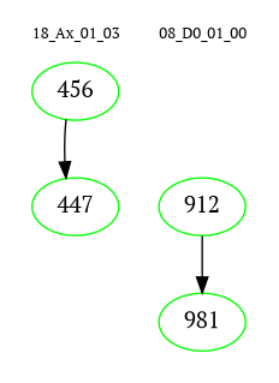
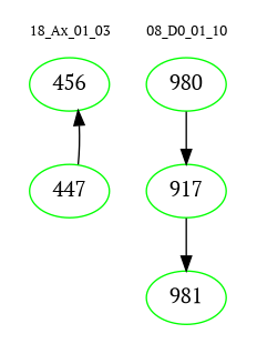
  digraph {
    fontname="PT Serif"
    node [color=green fontname="PT Serif"]
    edge [color=black fontname="PT Serif"]
    n1 [label=456]
    n2 [label=447]
-   n4 [label=912]
+   n3 [label=980]
+   n4 [label=917]
    n5 [label=981]
    subgraph cluster_1 {
      color=white
      fontsize=10
      label="18_Ax_01_03"
      n1
      n2
    }
    subgraph cluster_2 {
      color=white
      fontsize=10
-     label="08_D0_01_00"
+     label="08_D0_01_10"
+     n3
      n4
      n5
    }
-   n1 -> n2
+   n2 -> n1
+   n3 -> n4
    n4 -> n5
  }
